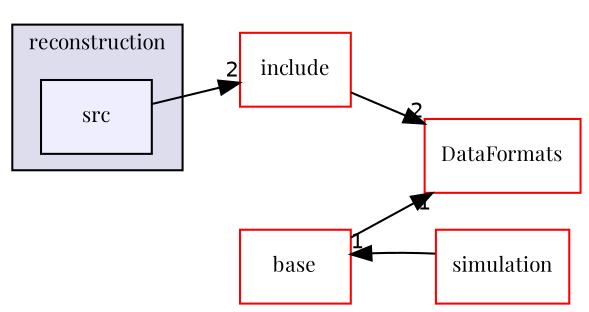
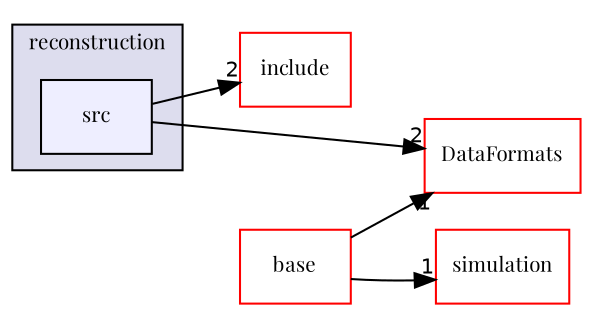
  digraph {
    compound=true
    fontname="Playfair Display"
    rankdir=LR
    node [fontname="Playfair Display" fontsize=10 shape=box color=red]
    edge [fontname="Playfair Display" headlabel=2 labeldistance=1.5 labelfontname=Helvetica labelfontsize=10]
    n1 [fillcolor="#eeeeff" label=src pencolor=black style=filled color=""]
    n2 [label=include]
    n3 [label=DataFormats]
    n4 [label=simulation]
    n5 [label=base]
    subgraph cluster_1 {
      bgcolor="#ddddee"
      fontsize=10
      label=reconstruction
      pencolor=black
      n1
    }
    n1 -> n2
-   n2 -> n3
-   n4 -> n5 [headlabel=1]
+   n1 -> n3
+   n5 -> n4 [headlabel=1]
    n5 -> n3 [headlabel=1]
  }
